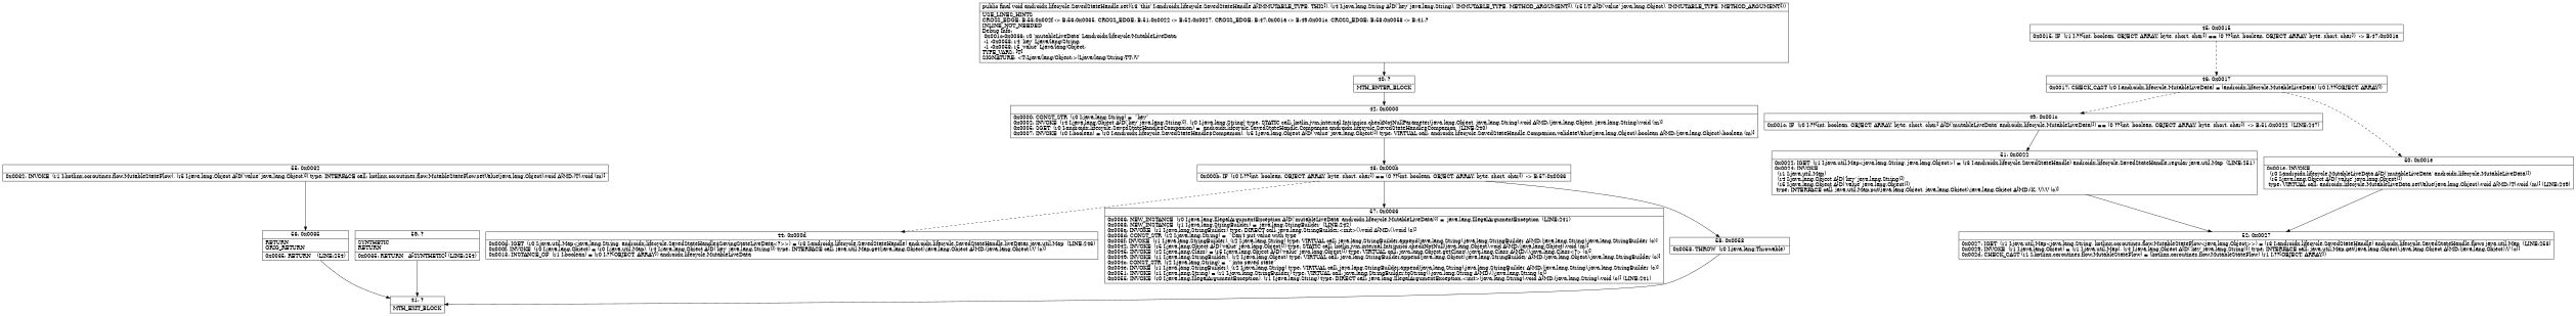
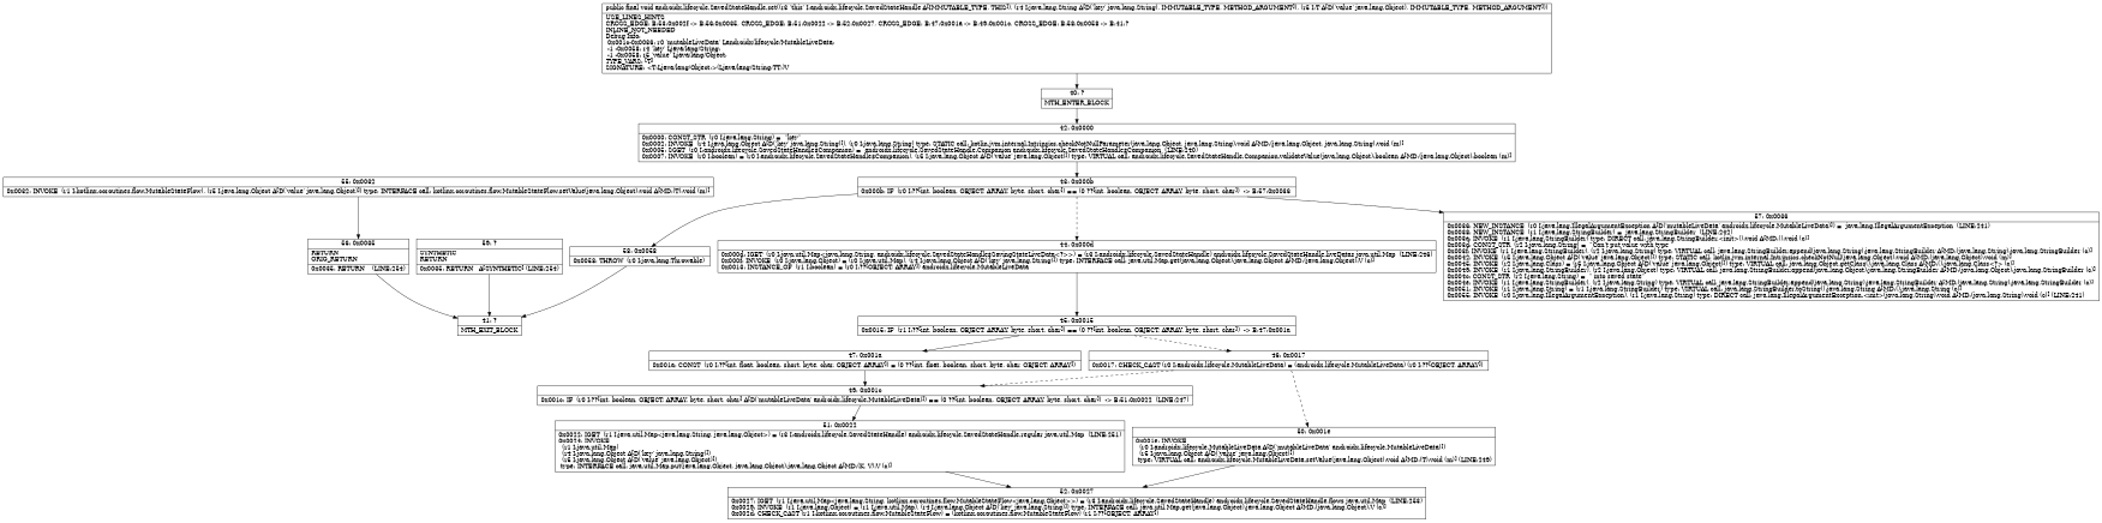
  digraph {
    node [shape=record]
    n1 [label="{40\:\ ?|MTH_ENTER_BLOCK\l}"]
    n2 [label="{42\:\ 0x0000|0x0000: CONST_STR  (r0 I:java.lang.String) =  \"key\" \l0x0002: INVOKE  (r4 I:java.lang.Object A[D('key' java.lang.String)]), (r0 I:java.lang.String) type: STATIC call: kotlin.jvm.internal.Intrinsics.checkNotNullParameter(java.lang.Object, java.lang.String):void A[MD:(java.lang.Object, java.lang.String):void (m)]\l0x0005: SGET  (r0 I:androidx.lifecycle.SavedStateHandle$Companion) =  androidx.lifecycle.SavedStateHandle.Companion androidx.lifecycle.SavedStateHandle$Companion  (LINE:240)\l0x0007: INVOKE  (r0 I:boolean) = (r0 I:androidx.lifecycle.SavedStateHandle$Companion), (r5 I:java.lang.Object A[D('value' java.lang.Object)]) type: VIRTUAL call: androidx.lifecycle.SavedStateHandle.Companion.validateValue(java.lang.Object):boolean A[MD:(java.lang.Object):boolean (m)]\l}"]
    n3 [label="{43\:\ 0x000b|0x000b: IF  (r0 I:??[int, boolean, OBJECT, ARRAY, byte, short, char]) == (0 ??[int, boolean, OBJECT, ARRAY, byte, short, char])  \-\> B:57:0x0036 \l}"]
    n4 [label="{44\:\ 0x000d|0x000d: IGET  (r0 I:java.util.Map\<java.lang.String, androidx.lifecycle.SavedStateHandle$SavingStateLiveData\<?\>\>) = (r3 I:androidx.lifecycle.SavedStateHandle) androidx.lifecycle.SavedStateHandle.liveDatas java.util.Map  (LINE:246)\l0x000f: INVOKE  (r0 I:java.lang.Object) = (r0 I:java.util.Map), (r4 I:java.lang.Object A[D('key' java.lang.String)]) type: INTERFACE call: java.util.Map.get(java.lang.Object):java.lang.Object A[MD:(java.lang.Object):V (c)]\l0x0013: INSTANCE_OF  (r1 I:boolean) = (r0 I:??[OBJECT, ARRAY]) androidx.lifecycle.MutableLiveData \l}"]
    n5 [label="{57\:\ 0x0036|0x0036: NEW_INSTANCE  (r0 I:java.lang.IllegalArgumentException A[D('mutableLiveData' androidx.lifecycle.MutableLiveData)]) =  java.lang.IllegalArgumentException  (LINE:241)\l0x0038: NEW_INSTANCE  (r1 I:java.lang.StringBuilder) =  java.lang.StringBuilder  (LINE:242)\l0x003a: INVOKE  (r1 I:java.lang.StringBuilder) type: DIRECT call: java.lang.StringBuilder.\<init\>():void A[MD:():void (c)]\l0x003d: CONST_STR  (r2 I:java.lang.String) =  \"Can't put value with type \" \l0x003f: INVOKE  (r1 I:java.lang.StringBuilder), (r2 I:java.lang.String) type: VIRTUAL call: java.lang.StringBuilder.append(java.lang.String):java.lang.StringBuilder A[MD:(java.lang.String):java.lang.StringBuilder (c)]\l0x0042: INVOKE  (r5 I:java.lang.Object A[D('value' java.lang.Object)]) type: STATIC call: kotlin.jvm.internal.Intrinsics.checkNotNull(java.lang.Object):void A[MD:(java.lang.Object):void (m)]\l0x0045: INVOKE  (r2 I:java.lang.Class) = (r5 I:java.lang.Object A[D('value' java.lang.Object)]) type: VIRTUAL call: java.lang.Object.getClass():java.lang.Class A[MD:():java.lang.Class\<?\> (c)]\l0x0049: INVOKE  (r1 I:java.lang.StringBuilder), (r2 I:java.lang.Object) type: VIRTUAL call: java.lang.StringBuilder.append(java.lang.Object):java.lang.StringBuilder A[MD:(java.lang.Object):java.lang.StringBuilder (c)]\l0x004c: CONST_STR  (r2 I:java.lang.String) =  \" into saved state\" \l0x004e: INVOKE  (r1 I:java.lang.StringBuilder), (r2 I:java.lang.String) type: VIRTUAL call: java.lang.StringBuilder.append(java.lang.String):java.lang.StringBuilder A[MD:(java.lang.String):java.lang.StringBuilder (c)]\l0x0051: INVOKE  (r1 I:java.lang.String) = (r1 I:java.lang.StringBuilder) type: VIRTUAL call: java.lang.StringBuilder.toString():java.lang.String A[MD:():java.lang.String (c)]\l0x0055: INVOKE  (r0 I:java.lang.IllegalArgumentException), (r1 I:java.lang.String) type: DIRECT call: java.lang.IllegalArgumentException.\<init\>(java.lang.String):void A[MD:(java.lang.String):void (c)] (LINE:241)\l}"]
    n6 [label="{58\:\ 0x0058|0x0058: THROW  (r0 I:java.lang.Throwable) \l}"]
    n7 [label="{45\:\ 0x0015|0x0015: IF  (r1 I:??[int, boolean, OBJECT, ARRAY, byte, short, char]) == (0 ??[int, boolean, OBJECT, ARRAY, byte, short, char])  \-\> B:47:0x001a \l}"]
    n8 [label="{46\:\ 0x0017|0x0017: CHECK_CAST (r0 I:androidx.lifecycle.MutableLiveData) = (androidx.lifecycle.MutableLiveData) (r0 I:??[OBJECT, ARRAY]) \l}"]
+   n9 [label="{47\:\ 0x001a|0x001a: CONST  (r0 I:??[int, float, boolean, short, byte, char, OBJECT, ARRAY]) = (0 ??[int, float, boolean, short, byte, char, OBJECT, ARRAY]) \l}"]
    n10 [label="{49\:\ 0x001c|0x001c: IF  (r0 I:??[int, boolean, OBJECT, ARRAY, byte, short, char] A[D('mutableLiveData' androidx.lifecycle.MutableLiveData)]) == (0 ??[int, boolean, OBJECT, ARRAY, byte, short, char])  \-\> B:51:0x0022  (LINE:247)\l}"]
    n11 [label="{50\:\ 0x001e|0x001e: INVOKE  \l  (r0 I:androidx.lifecycle.MutableLiveData A[D('mutableLiveData' androidx.lifecycle.MutableLiveData)])\l  (r5 I:java.lang.Object A[D('value' java.lang.Object)])\l type: VIRTUAL call: androidx.lifecycle.MutableLiveData.setValue(java.lang.Object):void A[MD:(T):void (m)] (LINE:249)\l}"]
    n12 [label="{51\:\ 0x0022|0x0022: IGET  (r1 I:java.util.Map\<java.lang.String, java.lang.Object\>) = (r3 I:androidx.lifecycle.SavedStateHandle) androidx.lifecycle.SavedStateHandle.regular java.util.Map  (LINE:251)\l0x0024: INVOKE  \l  (r1 I:java.util.Map)\l  (r4 I:java.lang.Object A[D('key' java.lang.String)])\l  (r5 I:java.lang.Object A[D('value' java.lang.Object)])\l type: INTERFACE call: java.util.Map.put(java.lang.Object, java.lang.Object):java.lang.Object A[MD:(K, V):V (c)]\l}"]
    n13 [label="{52\:\ 0x0027|0x0027: IGET  (r1 I:java.util.Map\<java.lang.String, kotlinx.coroutines.flow.MutableStateFlow\<java.lang.Object\>\>) = (r3 I:androidx.lifecycle.SavedStateHandle) androidx.lifecycle.SavedStateHandle.flows java.util.Map  (LINE:253)\l0x0029: INVOKE  (r1 I:java.lang.Object) = (r1 I:java.util.Map), (r4 I:java.lang.Object A[D('key' java.lang.String)]) type: INTERFACE call: java.util.Map.get(java.lang.Object):java.lang.Object A[MD:(java.lang.Object):V (c)]\l0x002d: CHECK_CAST (r1 I:kotlinx.coroutines.flow.MutableStateFlow) = (kotlinx.coroutines.flow.MutableStateFlow) (r1 I:??[OBJECT, ARRAY]) \l}"]
    n14 [label="{55\:\ 0x0032|0x0032: INVOKE  (r1 I:kotlinx.coroutines.flow.MutableStateFlow), (r5 I:java.lang.Object A[D('value' java.lang.Object)]) type: INTERFACE call: kotlinx.coroutines.flow.MutableStateFlow.setValue(java.lang.Object):void A[MD:(T):void (m)]\l}"]
    n15 [label="{56\:\ 0x0035|RETURN\lORIG_RETURN\l|0x0035: RETURN    (LINE:254)\l}"]
    n16 [label="{59\:\ ?|SYNTHETIC\lRETURN\l|0x0035: RETURN   A[SYNTHETIC] (LINE:254)\l}"]
    n17 [label="{41\:\ ?|MTH_EXIT_BLOCK\l}"]
    n18 [label="{public final void androidx.lifecycle.SavedStateHandle.set((r3 'this' I:androidx.lifecycle.SavedStateHandle A[IMMUTABLE_TYPE, THIS]), (r4 I:java.lang.String A[D('key' java.lang.String), IMMUTABLE_TYPE, METHOD_ARGUMENT]), (r5 I:T A[D('value' java.lang.Object), IMMUTABLE_TYPE, METHOD_ARGUMENT]))  | USE_LINES_HINTS\lCROSS_EDGE: B:53:0x002f \-\> B:56:0x0035, CROSS_EDGE: B:51:0x0022 \-\> B:52:0x0027, CROSS_EDGE: B:47:0x001a \-\> B:49:0x001c, CROSS_EDGE: B:58:0x0058 \-\> B:41:?\lINLINE_NOT_NEEDED\lDebug Info:\l  0x001c\-0x0036: r0 'mutableLiveData' Landroidx\/lifecycle\/MutableLiveData;\l  \-1 \-0x0058: r4 'key' Ljava\/lang\/String;\l  \-1 \-0x0058: r5 'value' Ljava\/lang\/Object;\lTYPE_VARS: [T]\lSIGNATURE: \<T:Ljava\/lang\/Object;\>(Ljava\/lang\/String;TT;)V\l}"]
    n1 -> n2
    n2 -> n3
    n3 -> n4 [style=dashed]
    n3 -> n5
    n3 -> n6
+   n4 -> n7
    n6 -> n17
    n7 -> n8 [style=dashed]
+   n7 -> n9
    n8 -> n10 [style=dashed]
    n8 -> n11 [style=dashed]
+   n9 -> n10
    n10 -> n12
    n11 -> n13
    n12 -> n13
    n14 -> n15
    n15 -> n17
    n16 -> n17
    n18 -> n1
  }
